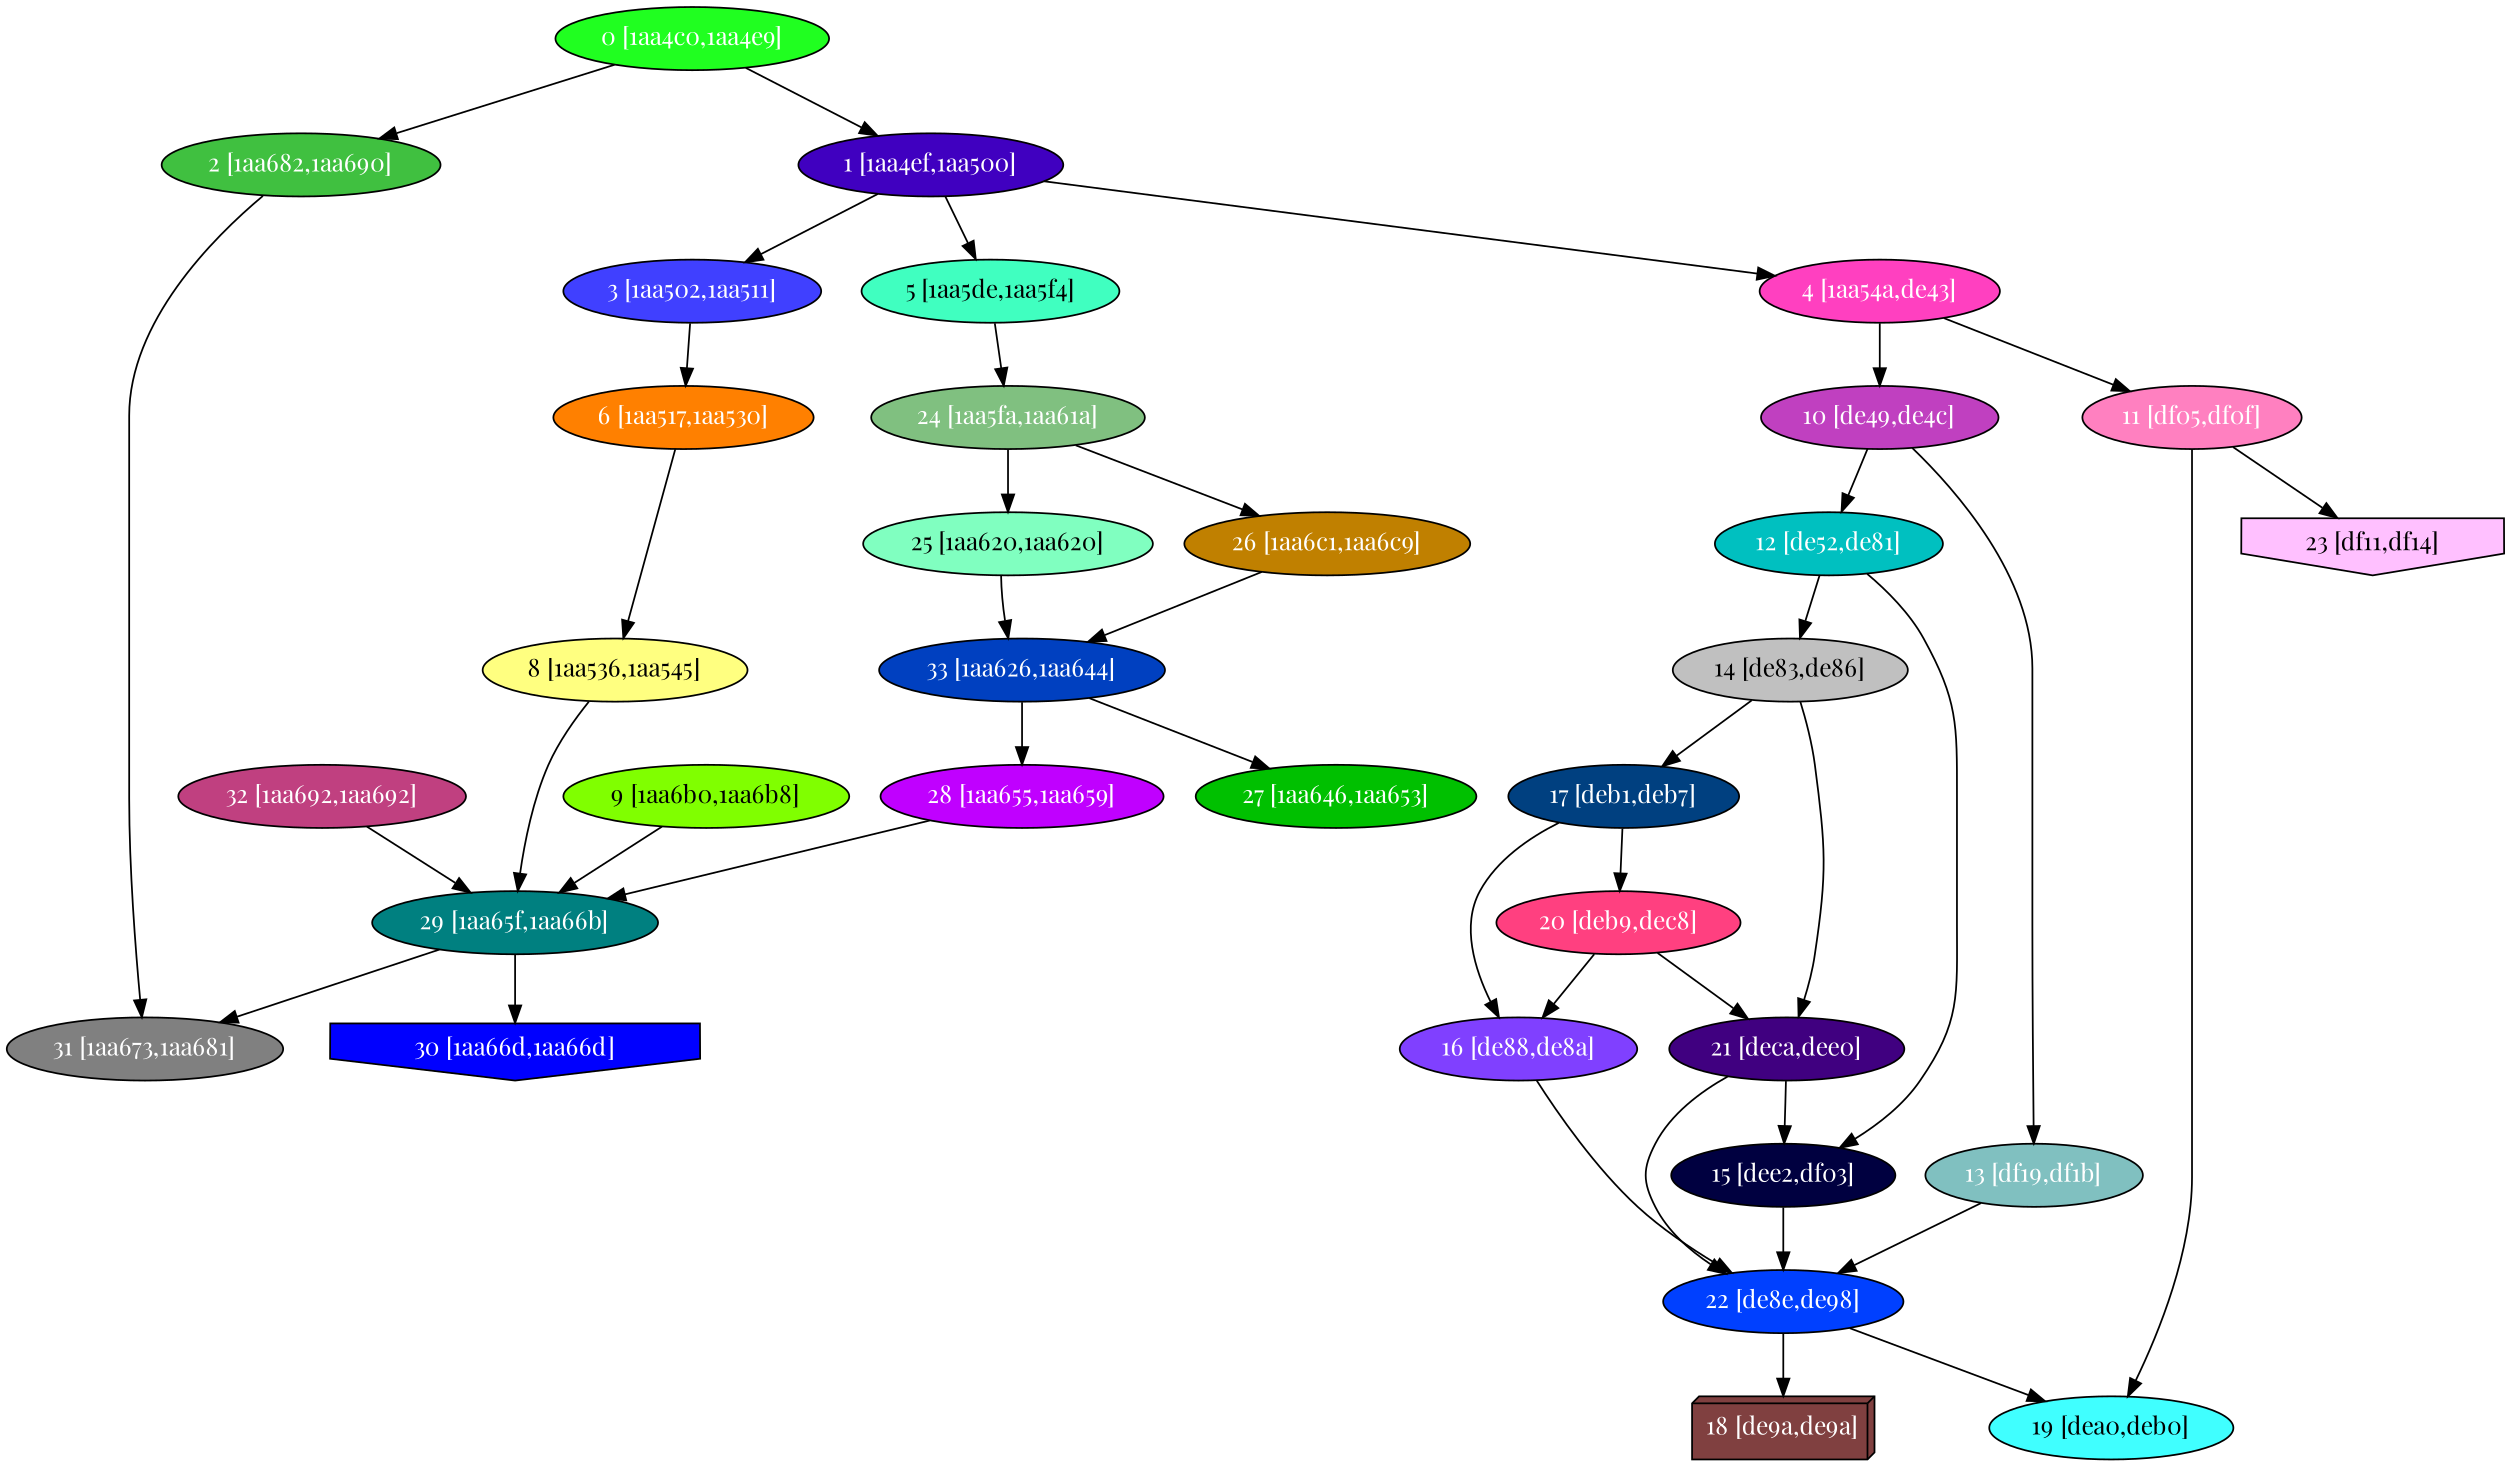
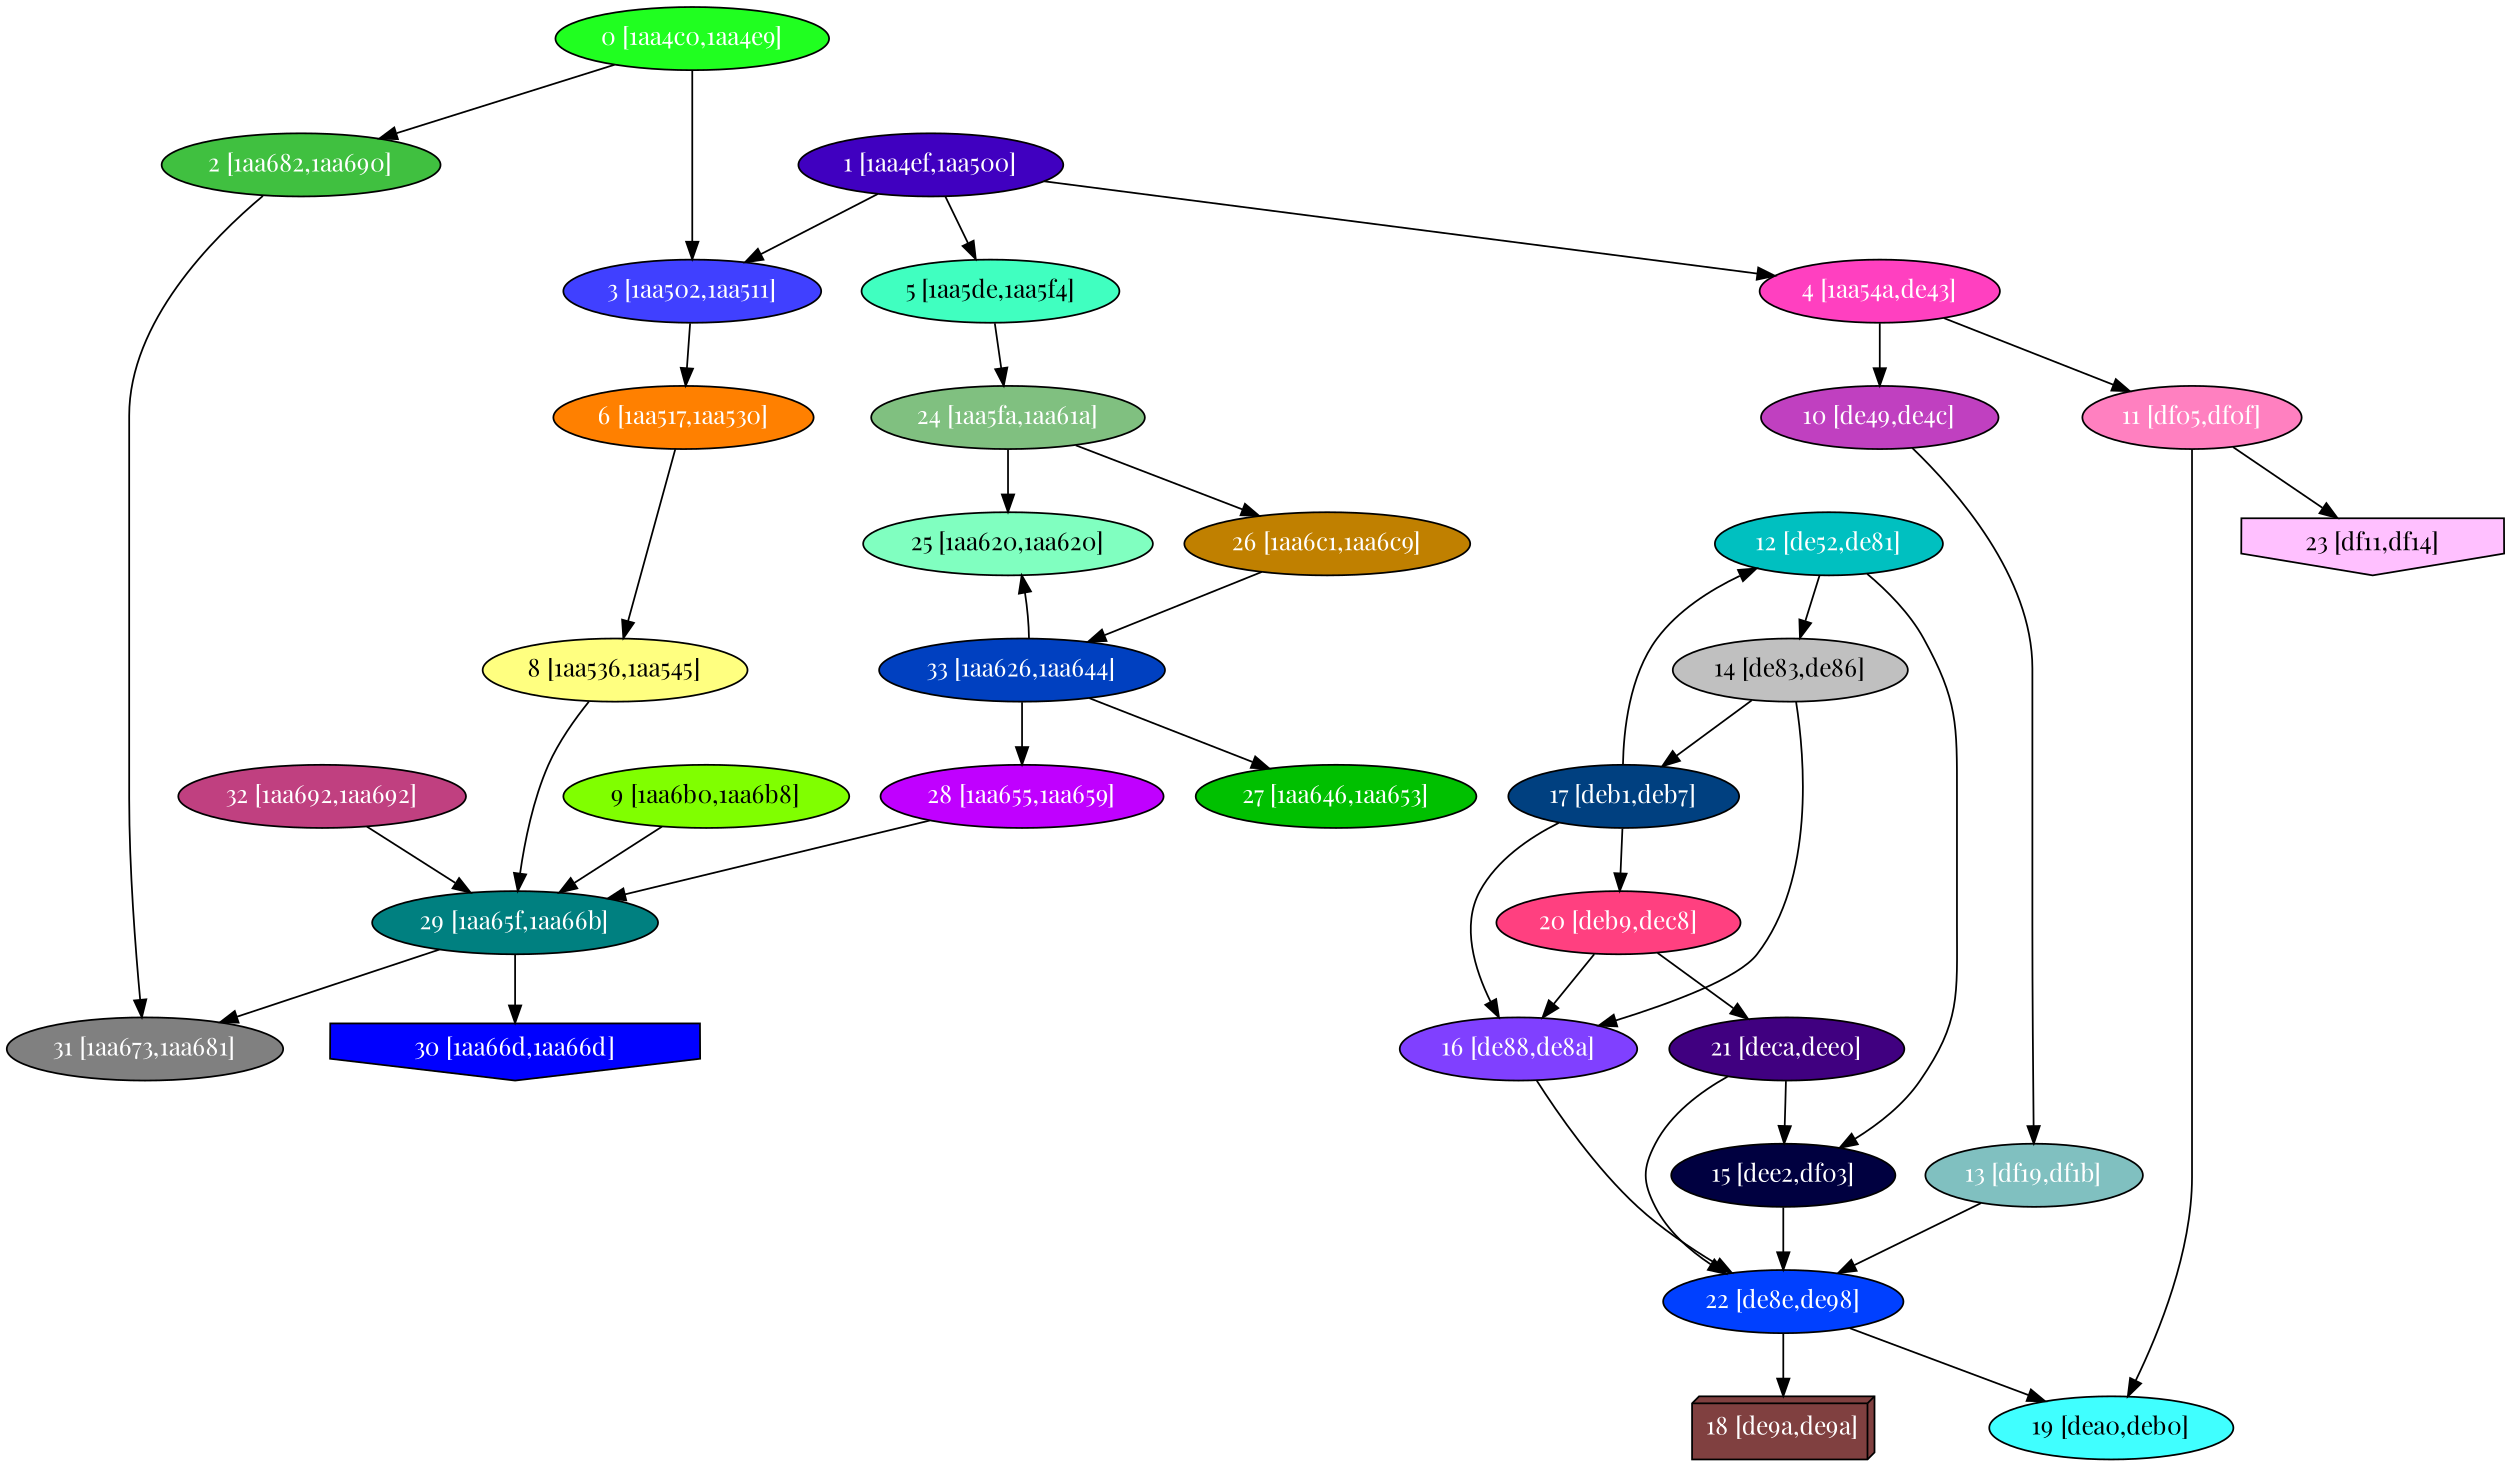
  digraph {
    fontname="Playfair Display"
    node [fontcolor="#ffffff" fontname="Playfair Display" shape=oval style=filled]
    edge [fontname="Playfair Display"]
    n1 [fillcolor="#20FF20" label="0 [1aa4c0,1aa4e9]"]
    n2 [fillcolor="#4000C0" label="1 [1aa4ef,1aa500]"]
    n3 [fillcolor="#40C040" label="2 [1aa682,1aa690]"]
    n4 [fillcolor="#4040FF" label="3 [1aa502,1aa511]"]
    n5 [fillcolor="#FF40C0" label="4 [1aa54a,de43]"]
    n6 [fillcolor="#40FFC0" fontcolor="#000000" label="5 [1aa5de,1aa5f4]"]
    n7 [fillcolor="#808080" label="31 [1aa673,1aa681]"]
    n8 [fillcolor="#FF8000" label="6 [1aa517,1aa530]"]
    n9 [fillcolor="#C040C0" label="10 [de49,de4c]"]
    n10 [fillcolor="#FF80C0" label="11 [df05,df0f]"]
    n11 [fillcolor="#80C080" label="24 [1aa5fa,1aa61a]"]
    n12 [fillcolor="#C04080" label="32 [1aa692,1aa692]"]
    n13 [fillcolor="#008080" label="29 [1aa65f,1aa66b]"]
    n14 [fillcolor="#FFFF80" fontcolor="#000000" label="8 [1aa536,1aa545]"]
    n15 [fillcolor="#00C0C0" label="12 [de52,de81]"]
    n16 [fillcolor="#80C0C0" label="13 [df19,df1b]"]
    n17 [fillcolor="#40FFFF" fontcolor="#000000" label="19 [dea0,deb0]"]
    n18 [fillcolor="#FFC0FF" fontcolor="#000000" label="23 [df11,df14]" shape=invhouse]
    n19 [fillcolor="#80FFC0" fontcolor="#000000" label="25 [1aa620,1aa620]"]
    n20 [fillcolor="#C08000" label="26 [1aa6c1,1aa6c9]"]
    n21 [fillcolor="#80FF00" fontcolor="#000000" label="9 [1aa6b0,1aa6b8]"]
    n22 [fillcolor="#0000FF" label="30 [1aa66d,1aa66d]" shape=invhouse]
    n23 [fillcolor="#C0C0C0" fontcolor="#000000" label="14 [de83,de86]"]
    n24 [fillcolor="#000040" label="15 [dee2,df03]"]
    n25 [fillcolor="#0040FF" label="22 [de8e,de98]"]
    n26 [fillcolor="#8040FF" label="16 [de88,de8a]"]
    n27 [fillcolor="#004080" label="17 [deb1,deb7]"]
    n28 [fillcolor="#804040" label="18 [de9a,de9a]" shape=box3d]
    n29 [fillcolor="#FF4080" label="20 [deb9,dec8]"]
    n30 [fillcolor="#400080" label="21 [deca,dee0]"]
    n31 [fillcolor="#0040C0" label="33 [1aa626,1aa644]"]
    n32 [fillcolor="#00C000" label="27 [1aa646,1aa653]"]
    n33 [fillcolor="#C000FF" label="28 [1aa655,1aa659]"]
-   n1 -> n2
+   n1 -> n4
    n1 -> n3
    n2 -> n4
    n2 -> n5
    n2 -> n6
    n3 -> n7
    n4 -> n8
    n5 -> n9
    n5 -> n10
    n6 -> n11
    n8 -> n14
-   n9 -> n15
+   n27 -> n15
    n9 -> n16
    n10 -> n17
    n10 -> n18
    n11 -> n19
    n11 -> n20
    n12 -> n13
    n13 -> n7
    n13 -> n22
    n14 -> n13
    n15 -> n23
    n15 -> n24
    n16 -> n25
-   n19 -> n31
+   n31 -> n19
    n20 -> n31
    n21 -> n13
-   n23 -> n30
+   n23 -> n26
    n23 -> n27
    n24 -> n25
    n25 -> n17
    n25 -> n28
    n26 -> n25
    n27 -> n26
    n27 -> n29
    n29 -> n26
    n29 -> n30
    n30 -> n24
    n30 -> n25
    n31 -> n32
    n31 -> n33
    n33 -> n13
  }
